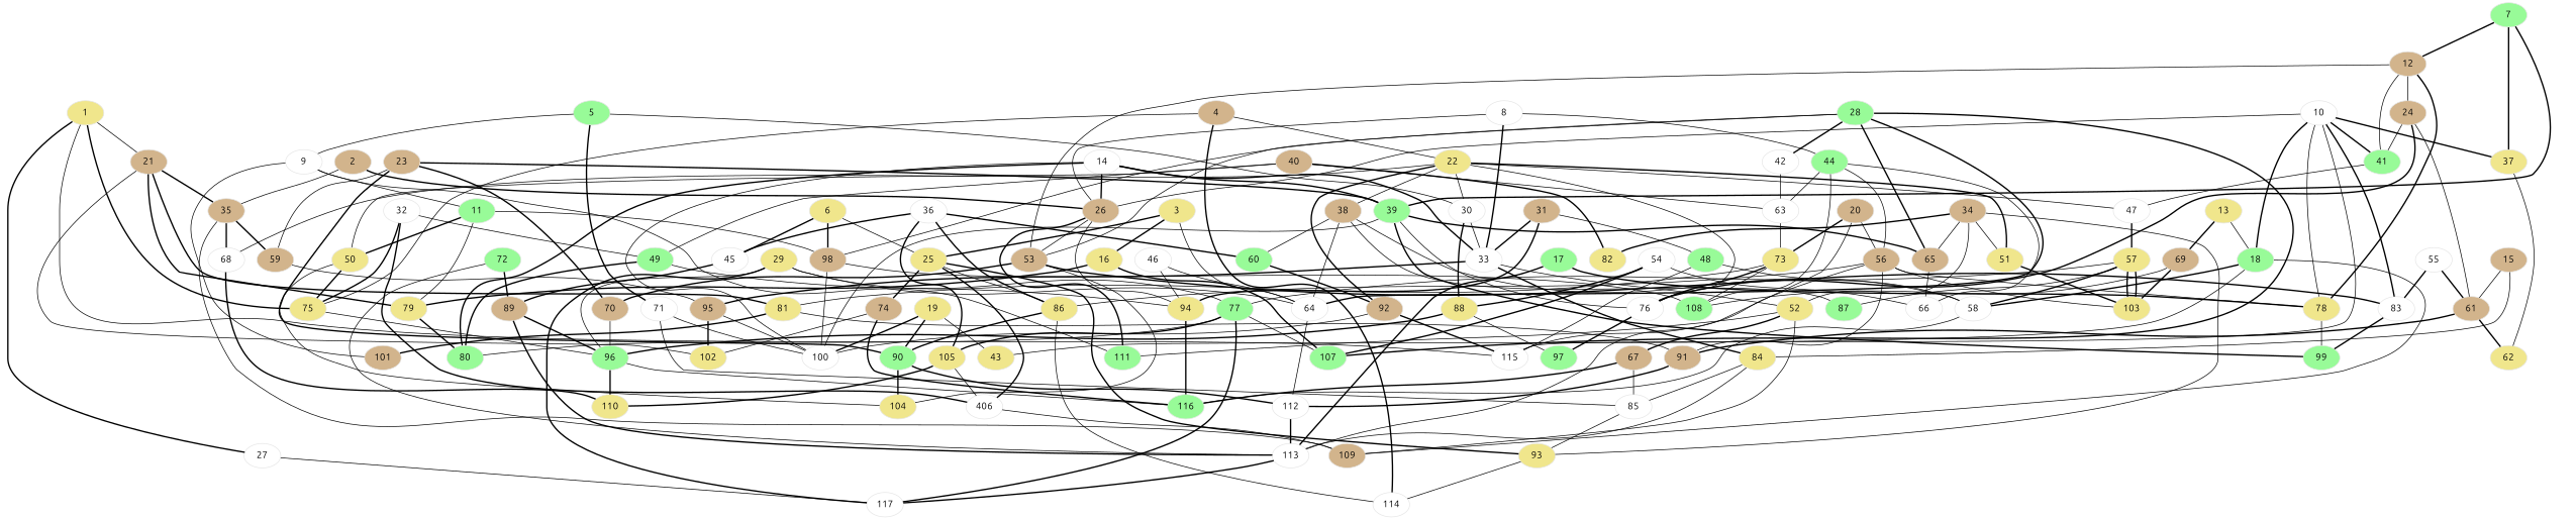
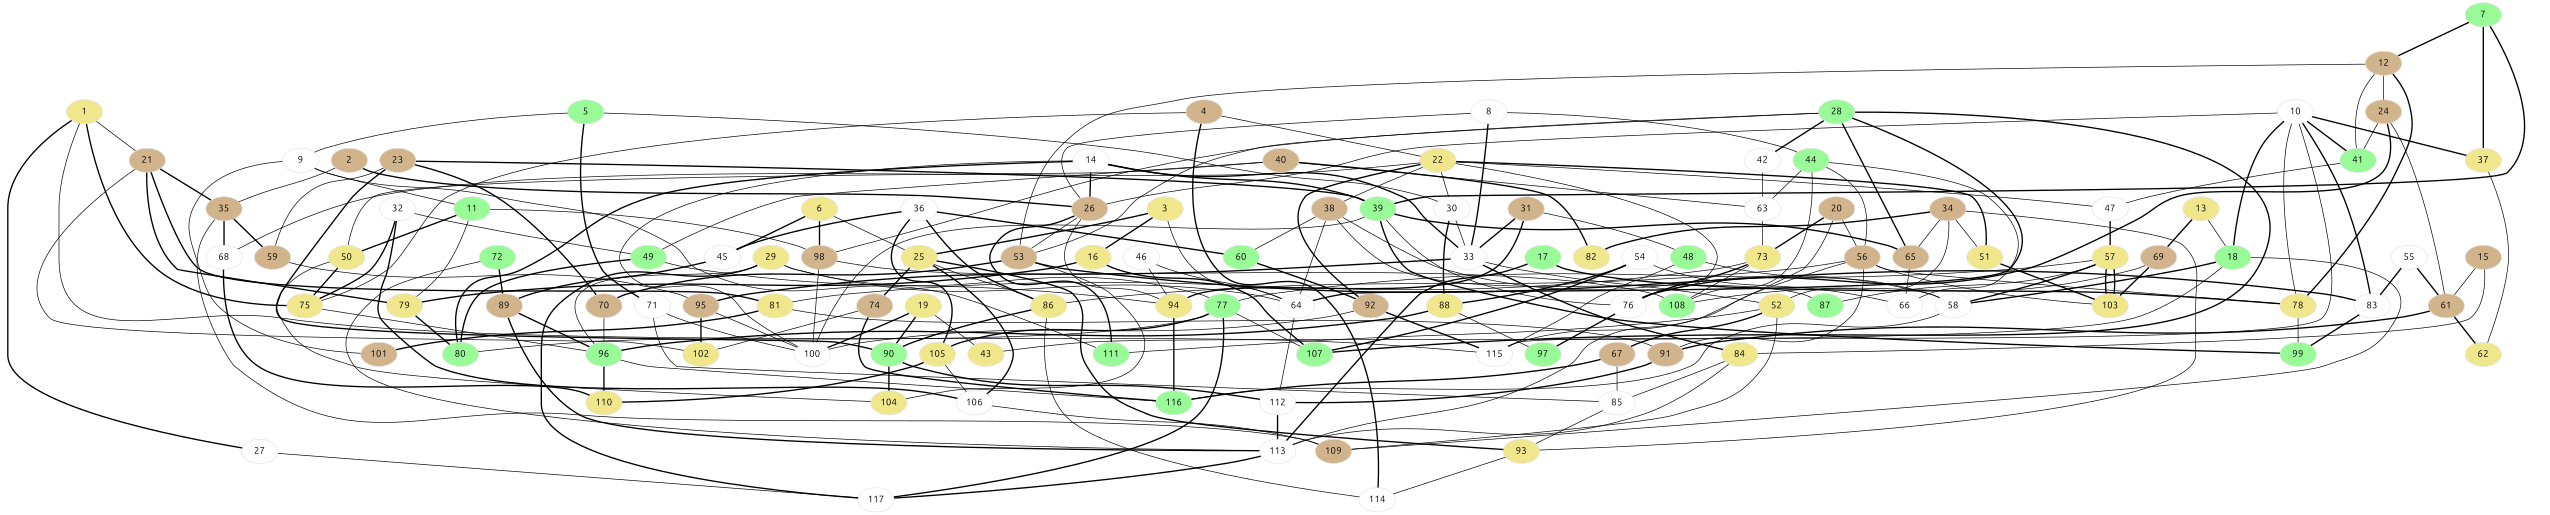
  graph {
    fontname=Ubuntu
    node [color=gray90 fillcolor=khaki fontname=Ubuntu style=filled]
    edge [fontname=Ubuntu style=solid]
    21 [fillcolor=tan]
    1
    27 [fillcolor=white]
    75
    115 [fillcolor=white]
    35 [fillcolor=tan]
    79
    81
    102
    117 [fillcolor=white]
    96 [fillcolor=palegreen]
    2 [fillcolor=tan]
    26 [fillcolor=tan]
    111 [fillcolor=palegreen]
    53 [fillcolor=tan]
    94
    109 [fillcolor=tan]
    68 [fillcolor=white]
    59 [fillcolor=tan]
    3
    16
    25
    64 [fillcolor=white]
    107 [fillcolor=palegreen]
    74 [fillcolor=tan]
    86
    93
-   106 [fillcolor=white label=406]
+   106 [fillcolor=white]
    112 [fillcolor=white]
    4 [fillcolor=tan]
    22
    114 [fillcolor=white]
    30 [fillcolor=white]
    38 [fillcolor=tan]
    47 [fillcolor=white]
    51
    76 [fillcolor=white]
    92 [fillcolor=tan]
    5 [fillcolor=palegreen]
    9 [fillcolor=white]
    71 [fillcolor=white]
    11 [fillcolor=palegreen]
    101 [fillcolor=tan]
    33 [fillcolor=white]
    88
    100 [fillcolor=white]
    85 [fillcolor=white]
    6
    45 [fillcolor=white]
    98 [fillcolor=tan]
    89 [fillcolor=tan]
    108 [fillcolor=palegreen]
    7 [fillcolor=palegreen]
    12 [fillcolor=tan]
    37
    39 [fillcolor=palegreen]
    41 [fillcolor=palegreen]
    78
    24 [fillcolor=tan]
    62
    65 [fillcolor=tan]
    99 [fillcolor=palegreen]
    8 [fillcolor=white]
    44 [fillcolor=palegreen]
    84
    52
    95 [fillcolor=tan]
    56 [fillcolor=tan]
    63 [fillcolor=white]
    66 [fillcolor=white]
    50
    10 [fillcolor=white]
    18 [fillcolor=palegreen]
    83 [fillcolor=white]
    43
    58 [fillcolor=white]
    104
    80 [fillcolor=palegreen]
    61 [fillcolor=tan]
    70 [fillcolor=tan]
    13
    69 [fillcolor=tan]
    103
    14 [fillcolor=white]
    15 [fillcolor=tan]
    91 [fillcolor=tan]
    113 [fillcolor=white]
    17 [fillcolor=palegreen]
    116 [fillcolor=palegreen]
    19
    90 [fillcolor=palegreen]
    20 [fillcolor=tan]
    73
    60 [fillcolor=palegreen]
    87 [fillcolor=palegreen]
    57
    110
    97 [fillcolor=palegreen]
    23 [fillcolor=tan]
    28 [fillcolor=palegreen]
    42 [fillcolor=white]
    29
    77 [fillcolor=palegreen]
    105
    31 [fillcolor=tan]
    48 [fillcolor=palegreen]
    32 [fillcolor=white]
    49 [fillcolor=palegreen]
    67 [fillcolor=tan]
    34 [fillcolor=tan]
    82
    36 [fillcolor=white]
    40 [fillcolor=tan]
    46 [fillcolor=white]
    54 [fillcolor=white]
    55 [fillcolor=white]
    72 [fillcolor=palegreen]
    21 -- 35 [style=bold]
    21 -- 79 [style=bold]
    21 -- 81 [style=bold]
    21 -- 102
    1 -- 21
    1 -- 27 [style=bold]
    1 -- 75 [style=bold]
    1 -- 115
    27 -- 117
    75 -- 96
    35 -- 109
    35 -- 68 [style=bold]
    35 -- 59 [style=bold]
    79 -- 80 [style=bold]
    81 -- 101 [style=bold]
    81 -- 91
    96 -- 116
    96 -- 110 [style=bold]
    2 -- 35
    2 -- 26 [style=bold]
    26 -- 111 [style=bold]
    26 -- 53
    26 -- 94
    53 -- 83 [style=bold]
    53 -- 104
    53 -- 70 [style=bold]
    94 -- 116 [style=bold]
    68 -- 110 [style=bold]
    59 -- 95
    3 -- 16 [style=bold]
    3 -- 25 [style=bold]
    3 -- 64
    16 -- 79 [style=bold]
    16 -- 107 [style=bold]
    25 -- 74 [style=bold]
    25 -- 86
    25 -- 93 [style=bold]
    25 -- 106 [style=bold]
    64 -- 112
    74 -- 102
    74 -- 116 [style=bold]
    86 -- 114
    86 -- 90 [style=bold]
    93 -- 114
    106 -- 109
    112 -- 113 [style=bold]
    4 -- 75
    4 -- 22
    4 -- 114 [style=bold]
    22 -- 68
    22 -- 30
    22 -- 38
    22 -- 47
    22 -- 51 [style=bold]
    22 -- 76
    22 -- 92 [style=bold]
    30 -- 33
    30 -- 88 [style=bold]
    38 -- 64
    38 -- 58
    38 -- 60
    38 -- 87
    47 -- 57 [style=bold]
    51 -- 103 [style=bold]
    76 -- 97 [style=bold]
    92 -- 115 [style=bold]
    92 -- 100
    5 -- 30
    5 -- 9
    5 -- 71 [style=bold]
    9 -- 111
    9 -- 11
    9 -- 101
    71 -- 100
    71 -- 85
    11 -- 79
    11 -- 98
    11 -- 50 [style=bold]
    33 -- 84 [style=bold]
    33 -- 52
    33 -- 95 [style=bold]
    88 -- 96 [style=bold]
    88 -- 97
    85 -- 93
    6 -- 25
    6 -- 45 [style=bold]
    6 -- 98 [style=bold]
    45 -- 89 [style=bold]
    98 -- 100
    98 -- 108
    89 -- 96 [style=bold]
    89 -- 113 [style=bold]
    7 -- 12 [style=bold]
    7 -- 37 [style=bold]
    7 -- 39 [style=bold]
    12 -- 53
    12 -- 41
    12 -- 78 [style=bold]
    12 -- 24
    37 -- 62
    39 -- 76
    39 -- 100
    39 -- 65 [style=bold]
    39 -- 99 [style=bold]
    41 -- 47
    78 -- 99
    24 -- 76 [style=bold]
    24 -- 41
    24 -- 61
    65 -- 66
    8 -- 26
    8 -- 33 [style=bold]
    8 -- 44
    44 -- 108
    44 -- 56
    44 -- 63
    44 -- 66
    84 -- 85
    84 -- 113
    52 -- 111
    52 -- 109
    52 -- 67 [style=bold]
    95 -- 102 [style=bold]
    95 -- 100
    56 -- 115
    56 -- 86
    56 -- 78
    56 -- 103
    56 -- 91
    63 -- 73
    50 -- 75 [style=bold]
    50 -- 104
    10 -- 115
    10 -- 26
    10 -- 37 [style=bold]
    10 -- 41 [style=bold]
    10 -- 78
    10 -- 18 [style=bold]
    10 -- 83 [style=bold]
    18 -- 109
    18 -- 43
    18 -- 58 [style=bold]
    83 -- 99 [style=bold]
    58 -- 116
    61 -- 62 [style=bold]
    61 -- 91 [style=bold]
    70 -- 96
    13 -- 18
    13 -- 69 [style=bold]
    69 -- 108
    69 -- 103 [style=bold]
    14 -- 26 [style=bold]
    14 -- 33 [style=bold]
    14 -- 100
    14 -- 39 [style=bold]
    14 -- 80 [style=bold]
    15 -- 84
    15 -- 61
    91 -- 112 [style=bold]
    113 -- 117 [style=bold]
    17 -- 78 [style=bold]
    17 -- 113 [style=bold]
    19 -- 100 [style=bold]
    19 -- 43
    19 -- 90 [style=bold]
    90 -- 112 [style=bold]
    90 -- 104 [style=bold]
    20 -- 56
    20 -- 113
    20 -- 73 [style=bold]
    73 -- 81
    73 -- 76 [style=bold]
    73 -- 108
    60 -- 92 [style=bold]
    57 -- 58 [style=bold]
    57 -- 103 [style=bold]
    57 -- 103 [style=bold]
    57 -- 87
    57 -- 77
    23 -- 59
    23 -- 39 [style=bold]
    23 -- 70 [style=bold]
    23 -- 90 [style=bold]
    28 -- 53
    28 -- 64 [style=bold]
    28 -- 107 [style=bold]
    28 -- 98
    28 -- 65 [style=bold]
    28 -- 42 [style=bold]
    42 -- 63
    29 -- 117 [style=bold]
    29 -- 96
    29 -- 64
    29 -- 77
    77 -- 117 [style=bold]
    77 -- 107
    77 -- 80
    77 -- 105 [style=bold]
    105 -- 106
    105 -- 110 [style=bold]
    31 -- 94 [style=bold]
    31 -- 33 [style=bold]
    31 -- 48
    48 -- 115
    48 -- 58
    32 -- 75 [style=bold]
    32 -- 106 [style=bold]
    32 -- 49
    49 -- 94
    49 -- 80 [style=bold]
    67 -- 85
    67 -- 116 [style=bold]
    34 -- 93
    34 -- 51
    34 -- 65
    34 -- 52
    34 -- 82 [style=bold]
    36 -- 86 [style=bold]
    36 -- 45 [style=bold]
    36 -- 60 [style=bold]
    36 -- 105 [style=bold]
    40 -- 63
    40 -- 50
    40 -- 49
    40 -- 82 [style=bold]
    46 -- 94
    46 -- 64
    54 -- 107 [style=bold]
    54 -- 88 [style=bold]
    54 -- 66
    55 -- 83 [style=bold]
    55 -- 61 [style=bold]
    72 -- 89 [style=bold]
    72 -- 113
  }
